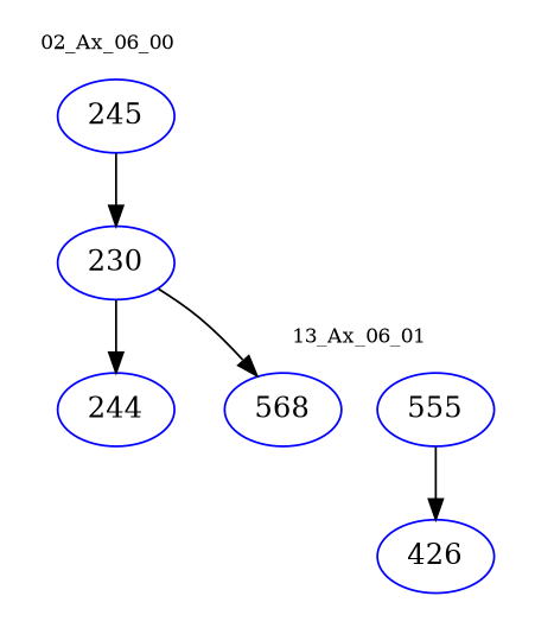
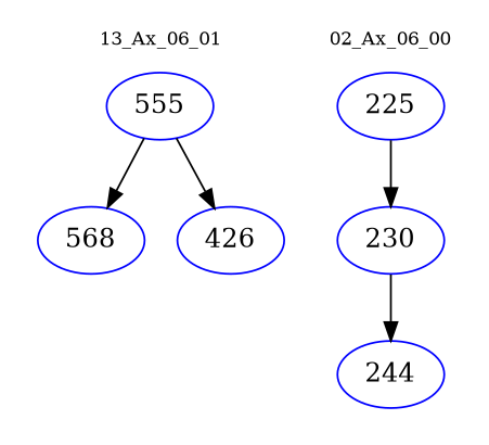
  digraph {
    node [color=blue]
    edge [color=black]
    n1 [label=555]
    n2 [label=568]
    n3 [label=426]
-   n4 [label=245]
+   n4 [label=225]
    n5 [label=230]
    n6 [label=244]
    subgraph cluster_1 {
      color=white
      fontsize=10
      label="13_Ax_06_01"
      n1
      n2
      n3
    }
    subgraph cluster_2 {
      color=white
      fontsize=10
      label="02_Ax_06_00"
      n4
      n5
      n6
    }
-   n5 -> n2
+   n1 -> n2
    n1 -> n3
    n4 -> n5
    n5 -> n6
  }
